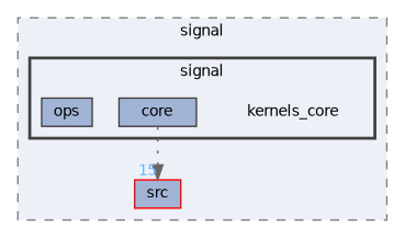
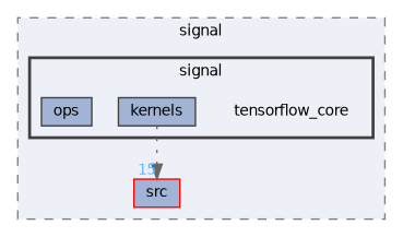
  digraph {
    compound=true
    node [fontname=Helvetica fontsize=10 shape=box color=grey25 fillcolor="#a2b4d6" style=filled]
-   n1 [height=0.2 label=kernels_core shape=plaintext width=0.4 color="" fillcolor="" style=""]
-   n2 [height=0.2 label=core width=0.4]
+   n1 [height=0.2 label=tensorflow_core shape=plaintext width=0.4 color="" fillcolor="" style=""]
+   n2 [height=0.2 label=kernels width=0.4]
    n3 [height=0.2 label=ops width=0.4]
    n4 [color=red height=0.2 label=src width=0.4]
    subgraph cluster_1 {
      bgcolor="#edf0f7"
      fontname=Helvetica
      fontsize=10
      label=signal
      pencolor=grey50
      style="filled,dashed"
      n4
      subgraph cluster_2 {
        bgcolor="#edf0f7"
        fontname=Helvetica
        fontsize=10
        pencolor=grey25
        style="filled,bold"
        n1
        n2
        n3
      }
    }
    n2 -> n4 [color=gray40 fontcolor=steelblue1 fontname=Helvetica fontsize=10 headlabel=15 labeldistance=1.5 labelfontname=Helvetica labelfontsize=10 style=dotted]
  }
